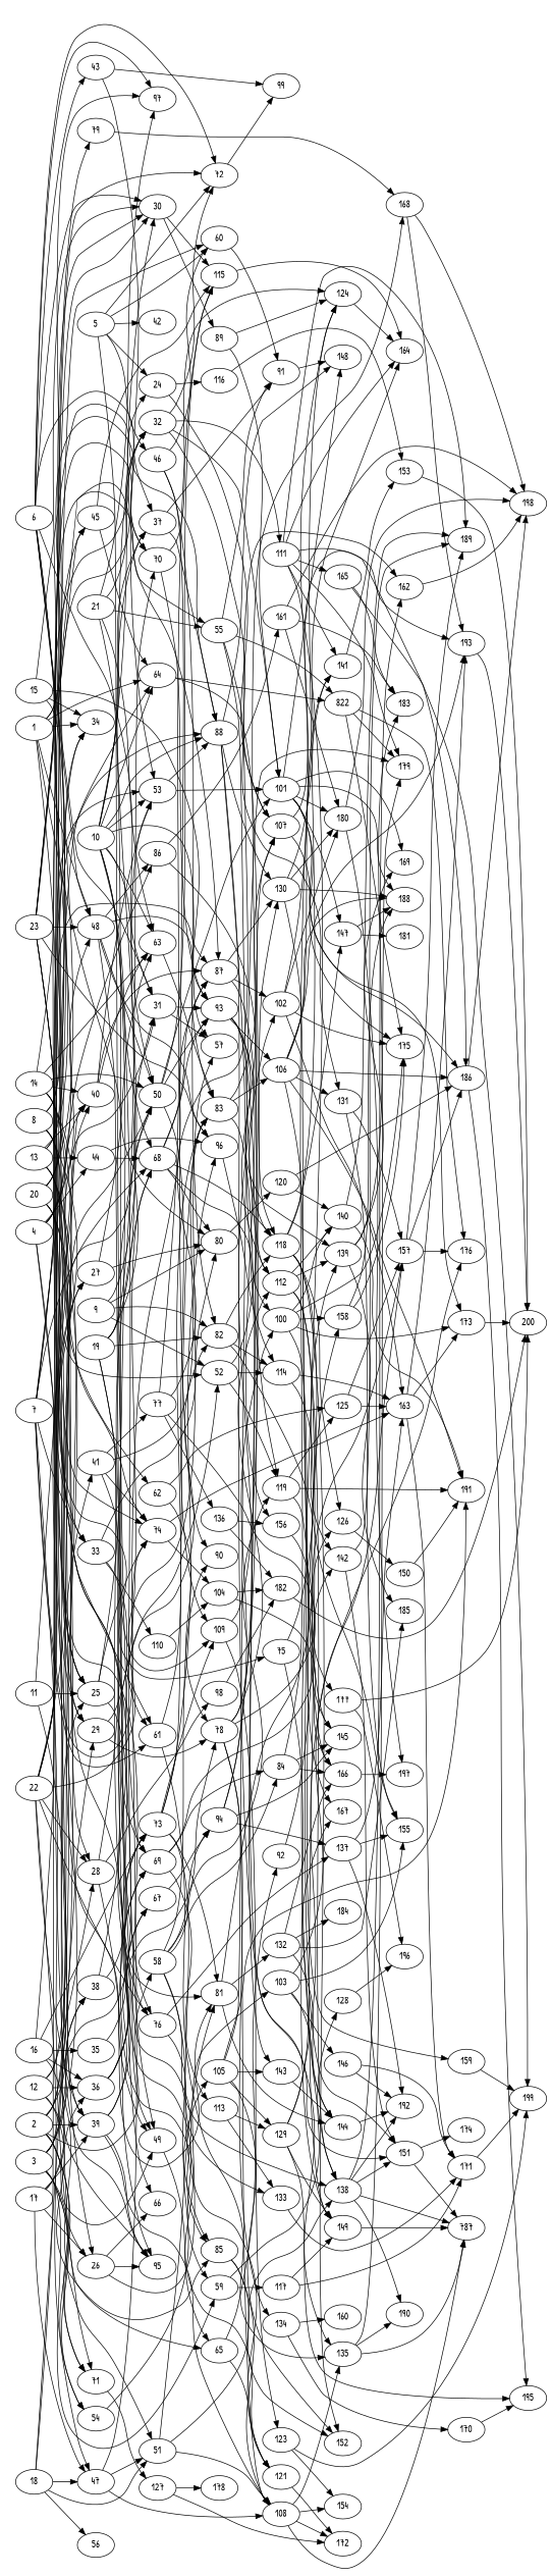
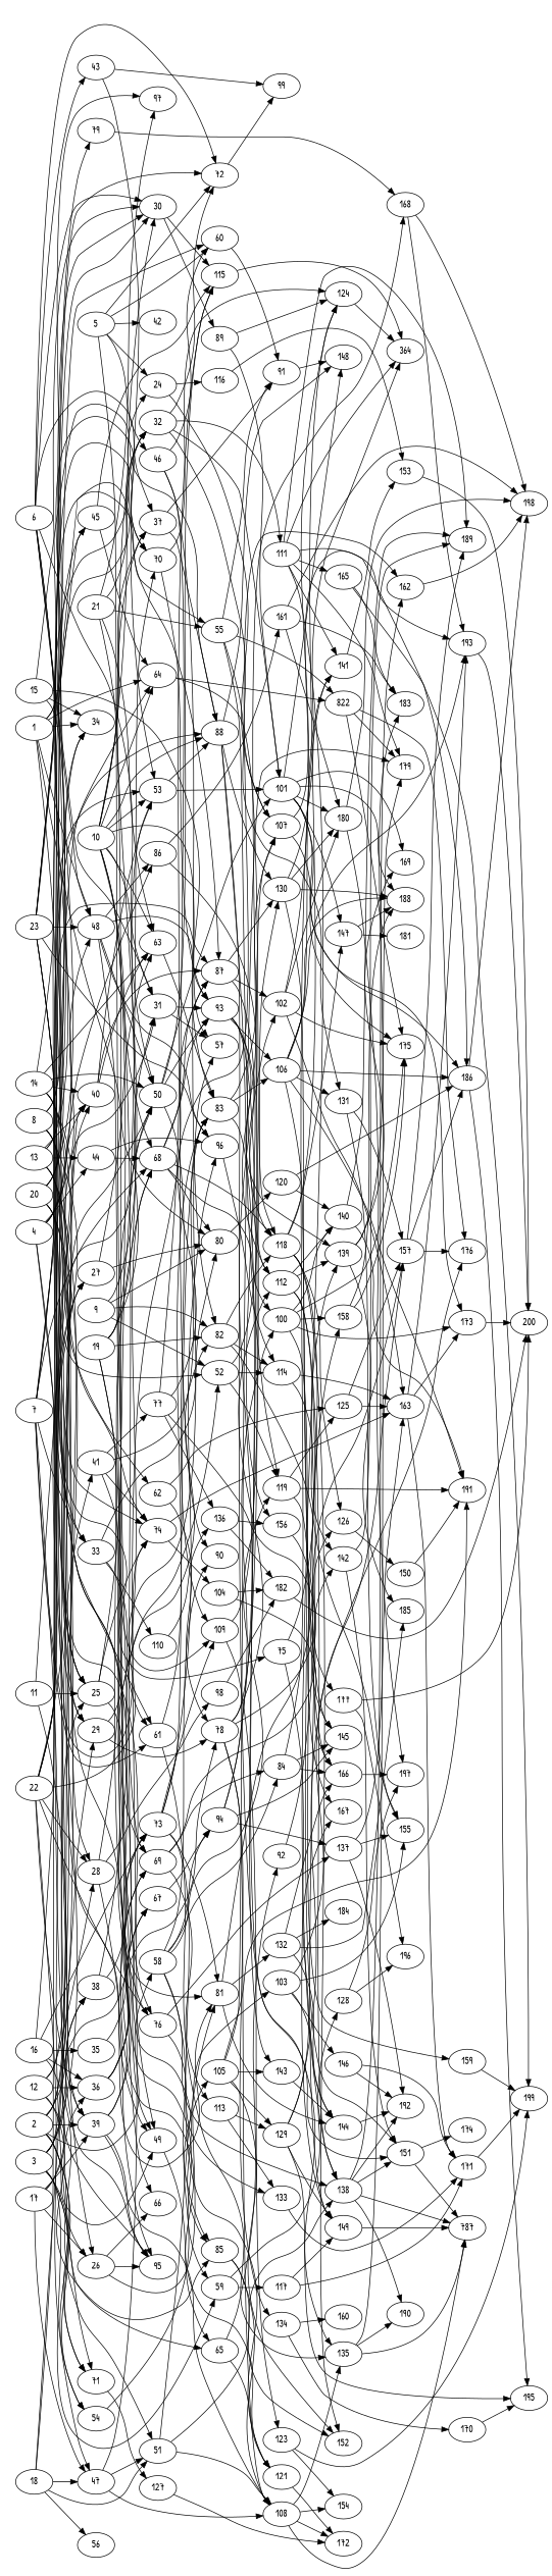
  digraph {
    fontname="Patrick Hand"
    rankdir=LR
    node [alpha=0.16 fontname="Patrick Hand"]
    edge [fontname="Patrick Hand"]
    1 [alpha=0.09]
    34 [alpha=0.15]
    48 [alpha=0.12]
    64 [alpha=0.05]
    69 [alpha=0.15]
    70 [alpha=0.05]
    80 [alpha=0.01]
    97 [alpha=0.03]
    50 [alpha=0.06]
    86 [alpha=0.19]
    85 [alpha=0.11]
    96
    93
    n14 [alpha=0.20 label=822]
    118 [alpha=0.15]
    84 [alpha=0.04]
    113 [alpha=0.15]
    142 [alpha=0.04]
    124 [alpha=0.13]
    120 [alpha=0.18]
    115 [alpha=0.13]
    101
    109 [alpha=0.04]
    112 [alpha=0.01]
    161
    108 [alpha=0.07]
    152 [alpha=0.03]
    114 [alpha=0.08]
    139 [alpha=0.01]
    106 [alpha=0.06]
    151 [alpha=0.02]
    176 [alpha=0.00]
    175 [alpha=0.18]
    179 [alpha=0.15]
    126 [alpha=0.15]
    147 [alpha=0.05]
    167 [alpha=0.05]
    141 [alpha=0.10]
    145 [alpha=0.07]
    166 [alpha=0.04]
    133 [alpha=0.07]
    129 [alpha=0.15]
    189 [alpha=0.13]
-   164 [alpha=0.18]
+   164 [alpha=0.18 label=364]
    186 [alpha=0.18]
    140
    2
    38 [alpha=0.01]
    39 [alpha=0.19]
    40 [alpha=0.19]
    49 [alpha=0.12]
    54
    58
    71 [alpha=0.12]
    52 [alpha=0.12]
    73 [alpha=0.10]
    95 [alpha=0.06]
    78 [alpha=0.13]
    53 [alpha=0.04]
    63 [alpha=0.13]
    87 [alpha=0.06]
    65 [alpha=0.05]
    105 [alpha=0.02]
    90 [alpha=0.19]
    138 [alpha=0.10]
    119 [alpha=0.02]
    94 [alpha=0.19]
    127 [alpha=0.01]
    130 [alpha=0.10]
    121 [alpha=0.20]
    83 [alpha=0.06]
    81 [alpha=0.17]
    107 [alpha=0.08]
    134 [alpha=0.17]
    135 [alpha=0.19]
    172 [alpha=0.10]
    154
    n78 [alpha=0.12 label=787]
    88 [alpha=0.17]
    102 [alpha=0.04]
    156 [alpha=0.02]
    92 [alpha=0.13]
    148 [alpha=0.17]
    173 [alpha=0.17]
    169 [alpha=0.18]
    180 [alpha=0.06]
    188 [alpha=0.05]
    168 [alpha=0.14]
    123 [alpha=0.10]
    143 [alpha=0.02]
    191 [alpha=0.08]
    162 [alpha=0.07]
    190 [alpha=0.00]
    192 [alpha=0.03]
    125 [alpha=0.12]
    159 [alpha=0.05]
    137 [alpha=0.13]
    100 [alpha=0.10]
-   178 [alpha=0.03]
    3
    25 [alpha=0.08]
    26 [alpha=0.18]
    27 [alpha=0.14]
    30 [alpha=0.02]
    59 [alpha=0.12]
    74 [alpha=0.07]
    66 [alpha=0.15]
    103 [alpha=0.04]
    89 [alpha=0.02]
    117 [alpha=0.00]
    128 [alpha=0.03]
    104 [alpha=0.01]
    163 [alpha=0.02]
    155 [alpha=0.01]
    144 [alpha=0.11]
    146 [alpha=0.07]
    149 [alpha=0.20]
    171 [alpha=0.10]
    196 [alpha=0.14]
    197 [alpha=0.20]
    4 [alpha=0.20]
    24 [alpha=0.14]
    29 [alpha=0.04]
    44 [alpha=0.09]
    116 [alpha=0.19]
    68
    193 [alpha=0.02]
    153 [alpha=0.12]
    5 [alpha=0.17]
    42 [alpha=0.08]
    46 [alpha=0.17]
    60 [alpha=0.05]
    72 [alpha=0.18]
    82 [alpha=0.17]
    91 [alpha=0.15]
    99 [alpha=0.07]
    6 [alpha=0.05]
    31 [alpha=0.15]
    37 [alpha=0.04]
    43
    76 [alpha=0.00]
    57 [alpha=0.19]
    182 [alpha=0.06]
    7
    32 [alpha=0.13]
    33 [alpha=0.06]
    61 [alpha=0.08]
    111 [alpha=0.08]
    110 [alpha=0.03]
    165 [alpha=0.09]
    136 [alpha=0.06]
    158 [alpha=0.18]
    183 [alpha=0.00]
    198 [alpha=0.08]
    8 [alpha=0.18]
    55 [alpha=0.15]
    131 [alpha=0.10]
    157 [alpha=0.10]
    9 [alpha=0.11]
    10 [alpha=0.08]
    11 [alpha=0.05]
    12 [alpha=0.05]
    28 [alpha=0.08]
    36 [alpha=0.15]
    98 [alpha=0.17]
    67
    13 [alpha=0.05]
    14 [alpha=0.03]
    62 [alpha=0.12]
    75 [alpha=0.02]
    185 [alpha=0.08]
    15 [alpha=0.14]
    16 [alpha=0.06]
    35 [alpha=0.19]
    51 [alpha=0.04]
    132 [alpha=0.11]
    17 [alpha=0.06]
    47 [alpha=0.12]
    18 [alpha=0.06]
    56 [alpha=0.10]
    19 [alpha=0.10]
    184 [alpha=0.09]
    20 [alpha=0.01]
    45
    177 [alpha=0.14]
    21 [alpha=0.00]
    22 [alpha=0.06]
    41 [alpha=0.17]
    77 [alpha=0.12]
    23 [alpha=0.02]
    79 [alpha=0.04]
    195 [alpha=0.14]
    200 [alpha=0.02]
    150 [alpha=0.09]
    160
    170 [alpha=0.13]
    174 [alpha=0.00]
    181 [alpha=0.02]
    199 [alpha=0.13]
    1 -> 34
    1 -> 48
    1 -> 64
    1 -> 69
    1 -> 70
    1 -> 80
    1 -> 97
    48 -> 50
    48 -> 86
    48 -> 85
    48 -> 96
    48 -> 93
    64 -> n14
    64 -> 118
    69 -> 84
    69 -> 113
    69 -> 142
    70 -> 93
    70 -> 124
    80 -> 120
    50 -> 93
    50 -> 115
    50 -> 101
    50 -> 109
    86 -> 112
    86 -> 161
    85 -> 108
    85 -> 152
    96 -> 114
    93 -> 118
    93 -> 139
    93 -> 106
    93 -> 151
    n14 -> 176
    n14 -> 175
    n14 -> 179
    118 -> 124
    118 -> 152
    118 -> 126
    118 -> 147
    118 -> 167
    84 -> 141
    84 -> 145
    84 -> 166
    113 -> 133
    113 -> 129
    142 -> 151
    142 -> 189
    124 -> 164
    120 -> 186
    120 -> 140
    115 -> 164
    101 -> 175
    101 -> 147
    101 -> 148
    101 -> 173
    101 -> 169
    101 -> 180
    101 -> 188
    109 -> 168
    109 -> 123
    112 -> 139
    112 -> 140
    112 -> 138
    112 -> 149
    161 -> 180
    161 -> 183
    161 -> 198
    108 -> 135
    108 -> 172
    108 -> 154
    108 -> n78
    114 -> 142
    114 -> 163
    139 -> 169
    139 -> 183
    139 -> 185
    106 -> 141
    106 -> 166
    106 -> 186
    106 -> 188
    106 -> 191
    106 -> 193
    106 -> 131
    151 -> n78
    151 -> 174
    126 -> 150
    147 -> 188
    147 -> 181
    141 -> 153
    166 -> 197
    133 -> 171
    129 -> 167
    129 -> 149
    129 -> 157
    129 -> 195
    186 -> 198
    186 -> 195
    140 -> 189
    140 -> 191
    2 -> 50
    2 -> 38
    2 -> 39
    2 -> 40
    2 -> 49
    2 -> 54
    2 -> 58
    2 -> 71
    38 -> 52
    38 -> 73
    39 -> 69
    39 -> 108
    39 -> 95
    39 -> 78
    40 -> 53
    40 -> 63
    40 -> 87
    49 -> 65
    54 -> 105
    58 -> 85
    58 -> 84
    58 -> 90
    58 -> 138
    58 -> 119
    58 -> 94
    71 -> 127
    52 -> 114
    52 -> 119
    52 -> 130
    73 -> 96
    73 -> 109
    73 -> 121
    73 -> 83
    73 -> 81
    78 -> 112
    78 -> 108
    78 -> 126
    78 -> 107
    78 -> 134
    53 -> 101
    53 -> 88
    63 -> 83
    87 -> 130
    87 -> 102
    87 -> 156
    65 -> 121
    65 -> 92
    105 -> 152
    105 -> 179
    105 -> 129
    105 -> 143
    105 -> 191
    138 -> 151
    138 -> n78
    138 -> 162
    138 -> 190
    138 -> 192
    119 -> 191
    119 -> 125
    119 -> 159
    94 -> 145
    94 -> 102
    94 -> 137
    94 -> 100
    127 -> 172
-   127 -> 178
    130 -> 145
    130 -> 164
    130 -> 180
    130 -> 188
    121 -> 172
    83 -> 106
    83 -> 107
    83 -> 143
    81 -> 144
    81 -> 157
    81 -> 132
    107 -> 186
    107 -> 193
    134 -> 160
    134 -> 170
    135 -> 179
    135 -> n78
    135 -> 190
    88 -> 119
    88 -> 130
    88 -> 135
    88 -> 148
    102 -> 124
    102 -> 175
    102 -> 180
    102 -> 163
    156 -> 177
    92 -> 158
    173 -> 200
    180 -> 197
    180 -> 198
    168 -> 193
    168 -> 198
    123 -> 154
    123 -> 199
    143 -> 144
    162 -> 198
    125 -> 163
    125 -> 157
    159 -> 199
    137 -> 192
    137 -> 163
    137 -> 155
    100 -> 151
    100 -> 175
    100 -> 140
    100 -> 173
    100 -> 158
    3 -> 38
    3 -> 54
    3 -> 71
    3 -> 25
    3 -> 26
    3 -> 27
    3 -> 30
    3 -> 59
    25 -> 50
    25 -> 121
    25 -> 74
    26 -> 95
    26 -> 66
    26 -> 103
    27 -> 80
    27 -> 63
    30 -> 115
    30 -> 89
    59 -> 117
    59 -> 128
    74 -> 104
    74 -> 163
    103 -> 176
    103 -> 155
    103 -> 144
    103 -> 146
    89 -> 124
    89 -> 101
    117 -> 149
    117 -> 171
    128 -> 196
+   128 -> 197
    104 -> 166
    104 -> 182
    163 -> 173
    163 -> 171
    163 -> 193
    144 -> 192
    146 -> 192
    146 -> 171
    149 -> n78
    171 -> 199
    4 -> 48
    4 -> 40
    4 -> 95
    4 -> 24
    4 -> 29
    4 -> 44
    24 -> 107
    24 -> 116
    29 -> 78
    29 -> 68
    44 -> 96
    44 -> 68
    116 -> 153
    68 -> 80
    68 -> 93
    68 -> 118
    68 -> 87
    68 -> 100
    193 -> 200
    153 -> 200
    5 -> 69
    5 -> 24
    5 -> 42
    5 -> 46
    5 -> 60
    5 -> 72
    46 -> 90
    46 -> 60
    46 -> 82
    60 -> 91
    72 -> 99
    82 -> 118
    82 -> 114
    82 -> 155
    91 -> 148
    6 -> 48
-   6 -> 97
    6 -> 50
    6 -> 30
    6 -> 74
    6 -> 72
    6 -> 31
    6 -> 37
    6 -> 43
    6 -> 76
    31 -> 93
    31 -> 57
    37 -> 88
    37 -> 91
    43 -> 53
    43 -> 99
    76 -> 133
    76 -> 137
    182 -> 200
    7 -> 86
    7 -> 71
    7 -> 88
    7 -> 74
    7 -> 68
    7 -> 32
    7 -> 33
    7 -> 61
    32 -> 101
    32 -> 107
    32 -> 72
    32 -> 111
    33 -> 80
    33 -> 61
    33 -> 110
    61 -> 83
    61 -> 135
    111 -> 179
    111 -> 141
    111 -> 189
    111 -> 164
    111 -> 186
    111 -> 138
    111 -> 165
-   110 -> 104
+   110 -> 136
    165 -> 183
    165 -> 199
    136 -> 156
    136 -> 182
    158 -> 175
    158 -> 188
    8 -> 39
    8 -> 52
    8 -> 30
    8 -> 33
    8 -> 55
    55 -> n14
    55 -> 112
    55 -> 91
    55 -> 131
    131 -> 155
    131 -> 157
    157 -> 176
    157 -> 189
    157 -> 186
    9 -> 80
    9 -> 52
    9 -> 82
    9 -> 37
    10 -> 64
    10 -> 49
    10 -> 53
    10 -> 63
    10 -> 88
    10 -> 30
    10 -> 68
    10 -> 31
    10 -> 37
    10 -> 76
    10 -> 57
    10 -> 32
    11 -> 40
    11 -> 25
    11 -> 26
    12 -> 50
    12 -> 85
    12 -> 95
    12 -> 28
    12 -> 36
    28 -> 95
    28 -> 68
    28 -> 98
    36 -> 69
    36 -> 73
    36 -> 67
    98 -> 182
    67 -> 94
    13 -> 34
    13 -> 40
    13 -> 49
    13 -> 25
    13 -> 30
    13 -> 44
    13 -> 28
    14 -> 50
    14 -> 40
    14 -> 63
    14 -> 25
    14 -> 72
    14 -> 62
    14 -> 75
    62 -> 78
    62 -> 125
    75 -> 139
    75 -> 149
    15 -> 34
    15 -> 83
    15 -> 88
    15 -> 74
    16 -> 64
    16 -> 73
    16 -> 36
    16 -> 35
    16 -> 51
    35 -> 67
    51 -> 108
    51 -> 138
    51 -> 81
    132 -> 166
    132 -> 144
    132 -> 185
    132 -> 184
    17 -> 39
    17 -> 26
    17 -> 82
    17 -> 36
    17 -> 47
    47 -> 108
    47 -> 87
    47 -> 51
    18 -> 29
    18 -> 60
    18 -> 51
    18 -> 47
    18 -> 56
    19 -> 70
    19 -> 53
    19 -> 81
    19 -> 59
    19 -> 82
    19 -> 31
    20 -> 53
    20 -> 87
    20 -> 65
    20 -> 81
    20 -> 25
    20 -> 45
    45 -> 64
    45 -> 115
    177 -> 196
    177 -> 200
    21 -> 97
    21 -> 63
    21 -> 66
    21 -> 32
    21 -> 55
    22 -> 34
    22 -> 39
    22 -> 27
    22 -> 31
    22 -> 76
    22 -> 57
    22 -> 28
    22 -> 47
    22 -> 41
    41 -> 109
    41 -> 83
    41 -> 74
    41 -> 77
    77 -> 115
    77 -> 145
    77 -> 162
    77 -> 136
    23 -> 48
    23 -> 70
    23 -> 96
    23 -> 49
    23 -> 87
    23 -> 29
    23 -> 61
    23 -> 45
    23 -> 79
    79 -> 168
    150 -> 191
    170 -> 195
  }
